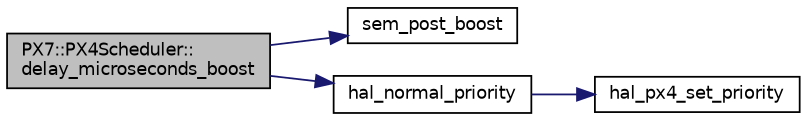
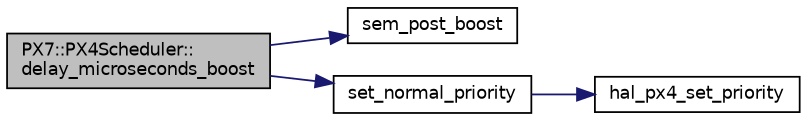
  digraph {
    rankdir=LR
    node [color=black fillcolor=white fontname=Helvetica fontsize=10 shape=record style=filled]
    edge [color=midnightblue fontname=Helvetica fontsize=10 labelfontname=Helvetica labelfontsize=10 style=solid]
    n1 [fillcolor=grey75 fontcolor=black height=0.2 label="PX7::PX4Scheduler::\ldelay_microseconds_boost" width=0.4]
    n2 [height=0.2 label=sem_post_boost width=0.4]
-   n3 [height=0.2 label=hal_normal_priority width=0.4]
+   n3 [height=0.2 label=set_normal_priority width=0.4]
    n4 [height=0.2 label=hal_px4_set_priority width=0.4]
    n1 -> n2
    n1 -> n3
    n3 -> n4
  }
